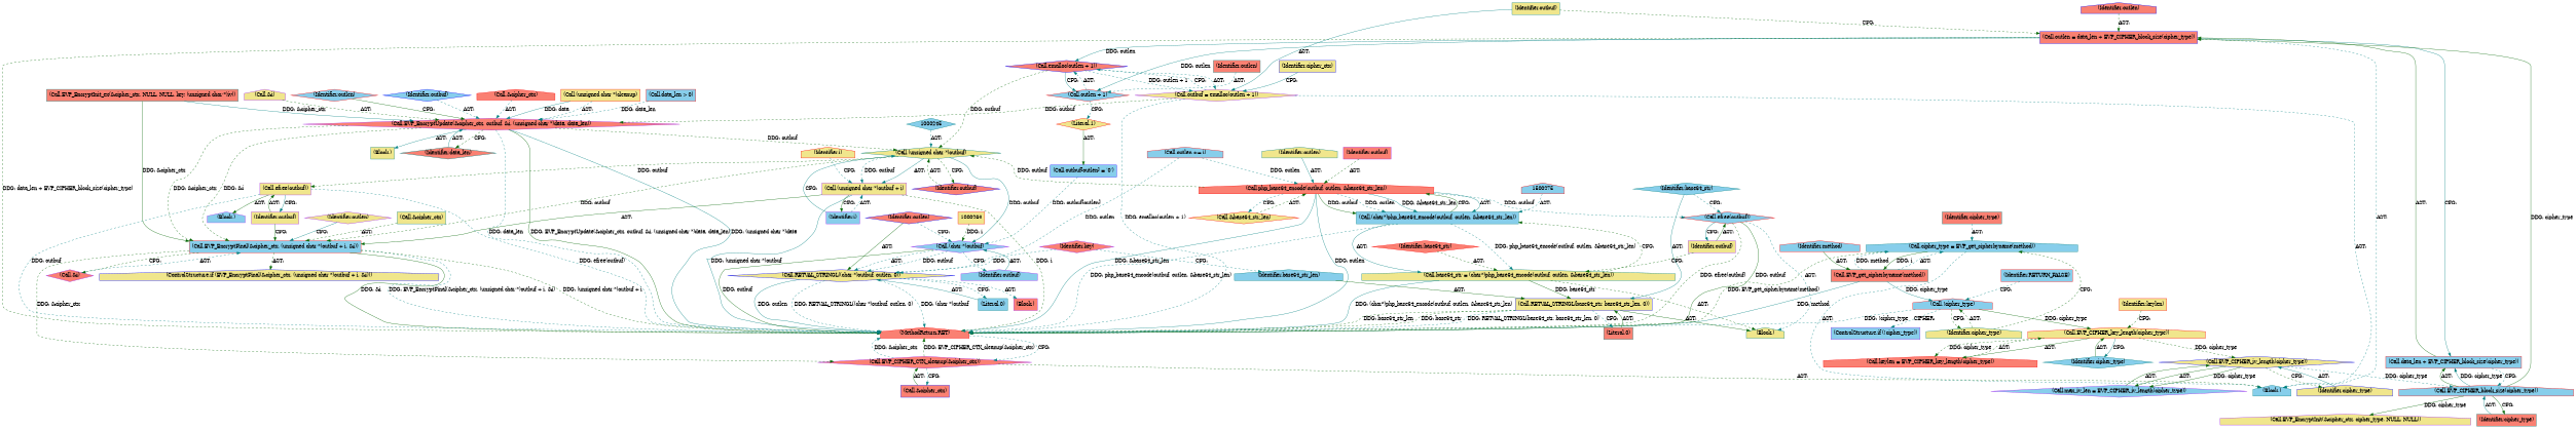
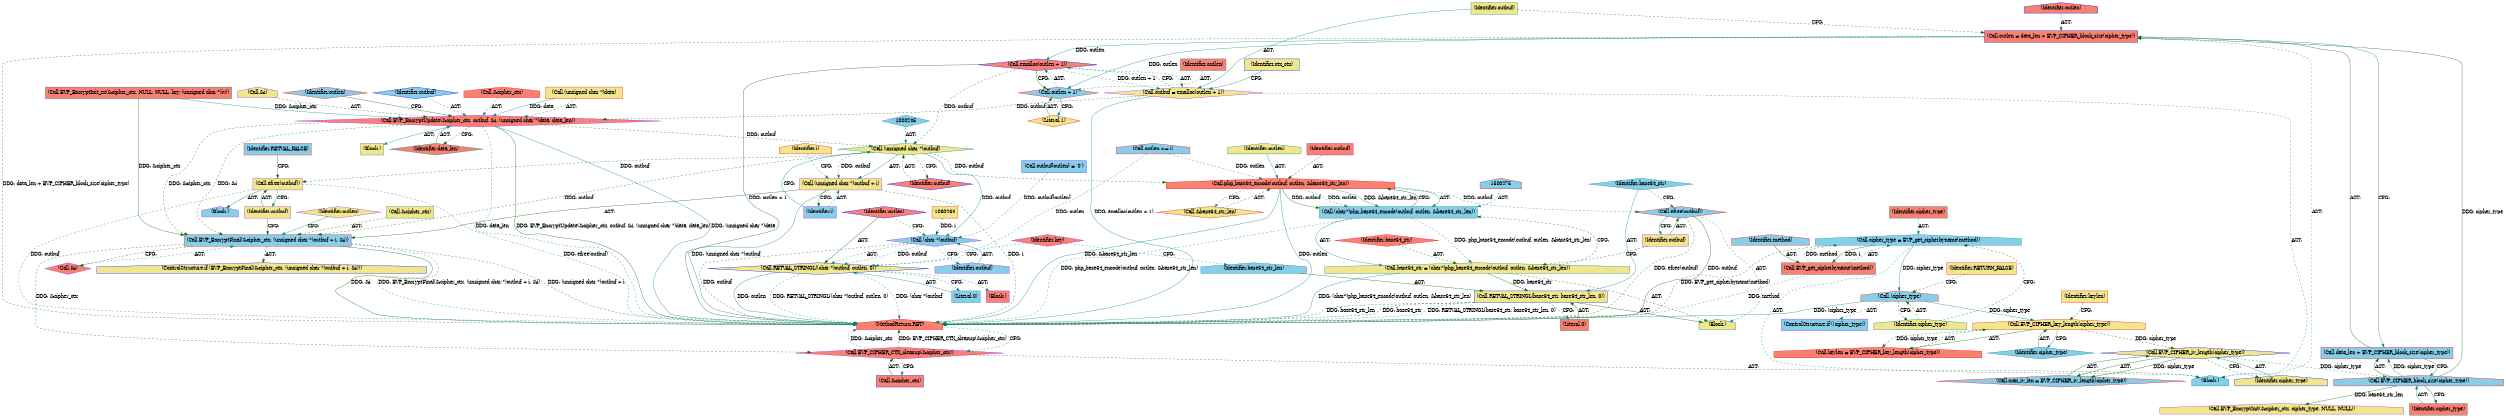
  digraph {
    node [color=red fillcolor=khaki shape=box style=filled]
    edge [color=teal style=dashed]
    n1 [color=blue fillcolor=salmon label="(Call,outlen = data_len + EVP_CIPHER_block_size(cipher_type))"]
    n2 [color=blue fillcolor=salmon label="(Call,emalloc(outlen + 1))" shape=diamond]
    n3 [fillcolor=skyblue label="(Call,outlen + 1)" shape=diamond]
    n4 [fillcolor=salmon label="(MethodReturn,RET)" shape=house]
    n5 [fillcolor=skyblue label="(Call,data_len + EVP_CIPHER_block_size(cipher_type))"]
    n6 [color=teal fillcolor=skyblue label="(Block,)" shape=house]
    n7 [color=purple label="(Call,outbuf = emalloc(outlen + 1))" shape=diamond]
    n8 [color=teal label="(Call,(unsigned char *)outbuf)" shape=diamond]
    n9 [label="(Literal,1)" shape=diamond]
    n10 [color=purple fillcolor=salmon label="(Call,EVP_CIPHER_CTX_cleanup(&cipher_ctx))" shape=diamond]
    n11 [fillcolor=skyblue label="(Call,EVP_CIPHER_block_size(cipher_type))" shape=house]
    n12 [color=purple label="(Call,EVP_EncryptInit(&cipher_ctx, cipher_type, NULL, NULL))" shape=house]
    n13 [color=teal fillcolor=salmon label="(Identifier,cipher_type)"]
    n14 [color=blue label="(Call,EVP_CIPHER_iv_length(cipher_type))" shape=diamond]
    n15 [color=blue label="(Identifier,cipher_type)" shape=house]
-   n16 [color=purple fillcolor=skyblue label="(Call,max_iv_len = EVP_CIPHER_iv_length(cipher_type))" shape=diamond]
+   n16 [fillcolor=skyblue label="(Call,max_iv_len = EVP_CIPHER_iv_length(cipher_type))" shape=diamond]
    n17 [label="(Call,EVP_CIPHER_key_length(cipher_type))" shape=house]
    n18 [color=teal fillcolor=skyblue label="(Identifier,cipher_type)" shape=diamond]
    n19 [fillcolor=salmon label="(Call,keylen = EVP_CIPHER_key_length(cipher_type))" shape=house]
    n20 [fillcolor=skyblue label="(Call,!cipher_type)" shape=house]
    n21 [color=purple fillcolor=skyblue label="(ControlStructure,if (!cipher_type))"]
    n22 [color=teal label="(Identifier,cipher_type)" shape=house]
    n23 [color=teal fillcolor=skyblue label="(Call,cipher_type = EVP_get_cipherbyname(method))" shape=house]
    n24 [color=teal fillcolor=salmon label="(Call,EVP_get_cipherbyname(method))"]
    n25 [fillcolor=skyblue label="(Identifier,method)" shape=house]
    n26 [color=purple fillcolor=salmon label="(Call,EVP_EncryptUpdate(&cipher_ctx, outbuf, &i, (unsigned char *)data, data_len))" shape=diamond]
    n27 [fillcolor=skyblue label="(Call,EVP_EncryptFinal(&cipher_ctx, (unsigned char *)outbuf + i, &i))"]
    n28 [color=teal label="(Block,)"]
    n29 [color=teal fillcolor=salmon label="(Identifier,data_len)" shape=diamond]
    n30 [color=purple label="(Call,(unsigned char *)outbuf + i)"]
    n31 [color=purple fillcolor=skyblue label="(Call,(char *)outbuf)" shape=diamond]
    n32 [fillcolor=salmon label="(Call,php_base64_encode(outbuf, outlen, &base64_str_len))" shape=house]
    n33 [color=purple label="(Call,efree(outbuf))"]
    n34 [color=blue fillcolor=salmon label="(Identifier,outbuf)" shape=diamond]
    n35 [color=purple fillcolor=salmon label="(Call,&i)" shape=diamond]
    n36 [color=blue label="(ControlStructure,if (EVP_EncryptFinal(&cipher_ctx, (unsigned char *)outbuf + i, &i)))" shape=house]
    n37 [color=blue fillcolor=salmon label="(Call,&cipher_ctx)"]
    n38 [color=purple fillcolor=skyblue label="(Identifier,i)"]
    n39 [color=blue label="(Call,RETVAL_STRINGL((char *)outbuf, outlen, 0))" shape=diamond]
    n40 [color=purple fillcolor=skyblue label="(Identifier,outbuf)" shape=house]
    n41 [color=teal fillcolor=skyblue label="(Call,(char*)php_base64_encode(outbuf, outlen, &base64_str_len))"]
    n42 [fillcolor=skyblue label="(Call,efree(outbuf))" shape=diamond]
    n43 [label="(Call,&base64_str_len)" shape=diamond]
    n44 [color=purple label="(Identifier,outbuf)"]
    n45 [color=purple fillcolor=skyblue label="(Block,)" shape=house]
    n46 [color=teal fillcolor=skyblue label="(Literal,0)"]
    n47 [color=purple fillcolor=salmon label="(Block,)"]
    n48 [color=teal label="(Call,base64_str = (char*)php_base64_encode(outbuf, outlen, &base64_str_len))" shape=house]
    n49 [color=teal label="(Block,)" shape=house]
    n50 [color=purple label="(Identifier,outbuf)"]
    n51 [color=blue label="(Call,RETVAL_STRINGL(base64_str, base64_str_len, 0))"]
    n52 [color=teal fillcolor=salmon label="(Literal,0)"]
    n53 [color=teal fillcolor=skyblue label="(Identifier,base64_str_len)" shape=house]
    n54 [color=teal label="(Identifier,outlen)" shape=house]
    n55 [color=blue fillcolor=salmon label="(Identifier,outlen)" shape=house]
-   n56 [label="(Call,(unsigned char *)cleanup)"]
+   n56 [label="(Call,(unsigned char *)data)"]
    n57 [color=blue fillcolor=skyblue label="(Call,outbuf[outlen] = '\0')"]
    n58 [color=purple fillcolor=salmon label="(Identifier,key)" shape=diamond]
    n59 [fillcolor=salmon label="(Identifier,base64_str)" shape=diamond]
-   n60 [fillcolor=skyblue label="(Identifier,RETURN_FALSE)"]
+   n60 [label="(Identifier,RETURN_FALSE)"]
    n61 [color=teal fillcolor=salmon label="(Call,EVP_EncryptInit_ex(&cipher_ctx, NULL, NULL, key, (unsigned char *)iv))"]
    n62 [color=purple label="(Identifier,outlen)" shape=diamond]
-   n63 [fillcolor=skyblue label="(Call,data_len > 0)"]
    n64 [label="(Identifier,i)" shape=house]
    n65 [color=teal fillcolor=skyblue label="(Identifier,base64_str)" shape=diamond]
+   n66 [fillcolor=skyblue label="(Identifier,RETVAL_FALSE)"]
    n67 [color=purple fillcolor=salmon label="(Identifier,outbuf)"]
    n68 [fillcolor=skyblue label="(Call,outlen += i)" shape=house]
    n69 [color=teal fillcolor=salmon label="(Identifier,cipher_type)"]
    n70 [color=purple label="(Call,&i)" shape=house]
    n71 [fillcolor=skyblue label="(Identifier,outlen)" shape=diamond]
    n72 [color=blue fillcolor=skyblue label="(Identifier,outbuf)" shape=diamond]
    n73 [color=blue fillcolor=salmon label="(Identifier,outlen)" shape=diamond]
    n74 [color=teal label="(Call,&cipher_ctx)"]
    n75 [color=teal fillcolor=salmon label="(Identifier,outlen)"]
    n76 [color=teal label="(Identifier,outbuf)"]
    n77 [label="(Identifier,keylen)"]
-   n78 [color=blue label="(Identifier,cipher_ctx)"]
+   n78 [color=blue label="(Identifier,ctx_ctx)"]
    n79 [fillcolor=salmon label="(Call,&cipher_ctx)" shape=house]
    1000245 [color=teal fillcolor=skyblue shape=diamond]
-   1000264
+   1000264 [label=1080264]
    n82 [fillcolor=skyblue label=1500275 shape=house]
    n1 -> n2 [label="DDG: outlen" style=solid]
    n1 -> n3 [label="DDG: outlen" style=solid]
    n1 -> n4 [color=darkgreen label="DDG: data_len + EVP_CIPHER_block_size(cipher_type)"]
    n1 -> n5 [label="CFG: " style=solid]
    n1 -> n6 [label="AST: "]
-   n2 -> n3 [label="CFG: " style=solid]
+   n2 -> n3 [color=darkgreen label="CFG: " style=solid]
+   n2 -> n4 [color=darkgreen label="DDG: outlen + 1" style=solid]
    n2 -> n7 [label="AST: "]
    n2 -> n7 [label="DDG: outlen + 1"]
    n2 -> n8 [color=darkgreen label="DDG: outbuf"]
    n3 -> n2 [label="AST: "]
-   n3 -> n9 [label="CFG: "]
+   n3 -> n9 [label="CFG: " style=solid]
    n4 -> n10 [label="CFG: "]
    n5 -> n1 [color=darkgreen label="AST: " style=solid]
-   n5 -> n11 [label="CFG: "]
+   n5 -> n11 [label="CFG: " style=solid]
    n7 -> n2 [label="CFG: "]
-   n7 -> n4 [label="DDG: emalloc(outlen + 1)"]
+   n7 -> n4 [label="DDG: emalloc(outlen + 1)" style=solid]
    n7 -> n6 [label="AST: "]
    n7 -> n26 [color=darkgreen label="DDG: outbuf"]
    n8 -> n27 [color=darkgreen label="DDG: outbuf"]
    n8 -> n30 [label="AST: " style=solid]
    n8 -> n30 [label="DDG: outbuf"]
    n8 -> n31 [label="DDG: outbuf" style=solid]
-   n32 -> n8 [color=darkgreen label="DDG: outbuf"]
+   n8 -> n32 [color=darkgreen label="DDG: outbuf"]
    n8 -> n33 [color=darkgreen label="DDG: outbuf"]
    n8 -> n34 [color=darkgreen label="CFG: "]
-   n9 -> n57 [color=darkgreen label="AST: " style=solid]
+   n9 -> n3 [color=darkgreen label="AST: " style=solid]
    n10 -> n4 [label="DDG: &cipher_ctx"]
    n10 -> n4 [color=darkgreen label="DDG: EVP_CIPHER_CTX_cleanup(&cipher_ctx)"]
    n10 -> n6 [color=darkgreen label="AST: "]
    n10 -> n37 [label="CFG: "]
    n11 -> n1 [color=darkgreen label="DDG: cipher_type" style=solid]
    n11 -> n5 [color=darkgreen label="AST: " style=solid]
    n11 -> n5 [label="DDG: cipher_type" style=solid]
-   n11 -> n12 [color=darkgreen label="DDG: cipher_type" style=solid]
+   n11 -> n12 [color=darkgreen label="DDG: base64_str_len" style=solid]
    n11 -> n13 [color=darkgreen label="CFG: " style=solid]
    n13 -> n11 [label="AST: " style=solid]
    n14 -> n11 [label="DDG: cipher_type"]
    n14 -> n15 [color=darkgreen label="CFG: "]
    n14 -> n16 [color=darkgreen label="AST: " style=solid]
    n14 -> n16 [color=darkgreen label="DDG: cipher_type" style=solid]
    n15 -> n14 [label="AST: " style=solid]
    n16 -> n14 [color=darkgreen label="AST: " style=solid]
    n17 -> n14 [color=darkgreen label="DDG: cipher_type"]
    n17 -> n18 [label="CFG: " style=solid]
    n17 -> n19 [color=darkgreen label="AST: " style=solid]
    n17 -> n19 [color=darkgreen label="DDG: cipher_type"]
    n18 -> n17 [color=darkgreen label="AST: " style=solid]
    n19 -> n17 [color=darkgreen label="AST: "]
-   n20 -> n4 [label="DDG: !cipher_type"]
-   n20 -> n17 [color=darkgreen label="DDG: cipher_type" style=solid]
-   n20 -> n21 [label="CIPHER: "]
+   n20 -> n4 [label="DDG: !cipher_type" style=solid]
+   n20 -> n17 [label="DDG: cipher_type" style=solid]
+   n20 -> n21 [label="AST: "]
    n20 -> n22 [color=darkgreen label="CFG: "]
    n22 -> n20 [color=darkgreen label="AST: "]
    n22 -> n23 [color=darkgreen label="CFG: "]
    n23 -> n4 [color=darkgreen label="DDG: EVP_get_cipherbyname(method)"]
    n23 -> n6 [label="AST: "]
-   n24 -> n20 [label="DDG: cipher_type" style=solid]
+   n23 -> n20 [label="DDG: cipher_type" style=solid]
    n23 -> n24 [color=darkgreen label="DDG: i" style=solid]
-   n24 -> n4 [label="DDG: method" style=solid]
+   n24 -> n4 [label="DDG: method"]
    n24 -> n23 [label="AST: "]
    n24 -> n23 [label="DDG: method"]
    n25 -> n24 [color=darkgreen label="AST: " style=solid]
    n26 -> n4 [label="DDG: data_len"]
    n26 -> n4 [color=darkgreen label="DDG: EVP_EncryptUpdate(&cipher_ctx, outbuf, &i, (unsigned char *)data, data_len)" style=solid]
    n26 -> n4 [label="DDG: (unsigned char *)data" style=solid]
    n26 -> n8 [color=darkgreen label="DDG: outbuf"]
    n26 -> n27 [color=darkgreen label="DDG: &cipher_ctx"]
    n26 -> n27 [color=darkgreen label="DDG: &i"]
    n26 -> n28 [label="AST: " style=solid]
    n26 -> n29 [color=darkgreen label="CFG: "]
    n27 -> n4 [color=darkgreen label="DDG: &i" style=solid]
    n27 -> n4 [label="DDG: EVP_EncryptFinal(&cipher_ctx, (unsigned char *)outbuf + i, &i)"]
    n27 -> n4 [color=darkgreen label="DDG: (unsigned char *)outbuf + i"]
    n27 -> n10 [color=darkgreen label="DDG: &cipher_ctx"]
    n27 -> n35 [color=darkgreen label="CFG: "]
    n27 -> n36 [color=darkgreen label="AST: "]
    n29 -> n26 [label="AST: " style=solid]
    n30 -> n4 [label="DDG: (unsigned char *)outbuf" style=solid]
    n30 -> n4 [color=darkgreen label="DDG: i"]
    n30 -> n27 [color=darkgreen label="AST: " style=solid]
    n30 -> n38 [color=darkgreen label="CFG: " style=solid]
-   n31 -> n4 [color=darkgreen label="DDG: outbuf" style=solid]
+   n31 -> n4 [color=darkgreen label="DDG: outbuf"]
    n31 -> n39 [label="AST: "]
    n31 -> n39 [label="DDG: outbuf"]
    n31 -> n40 [label="CFG: "]
    n32 -> n4 [label="DDG: outlen" style=solid]
    n32 -> n4 [label="DDG: &base64_str_len" style=solid]
    n32 -> n41 [label="AST: " style=solid]
    n32 -> n41 [color=darkgreen label="DDG: outbuf" style=solid]
    n32 -> n41 [label="DDG: outlen"]
    n32 -> n41 [label="DDG: &base64_str_len" style=solid]
    n32 -> n42 [label="DDG: outbuf"]
    n32 -> n43 [label="CFG: "]
    n33 -> n4 [label="DDG: outbuf"]
    n33 -> n4 [label="DDG: efree(outbuf)"]
    n33 -> n44 [label="CFG: " style=solid]
    n33 -> n45 [color=darkgreen label="AST: " style=solid]
    n34 -> n8 [color=darkgreen label="AST: "]
    n35 -> n27 [label="AST: "]
    n37 -> n10 [color=darkgreen label="AST: " style=solid]
    n38 -> n8 [label="CFG: " style=solid]
    n38 -> n30 [label="AST: "]
    n39 -> n4 [label="DDG: (char *)outbuf"]
    n39 -> n4 [label="DDG: outlen" style=solid]
    n39 -> n4 [label="DDG: RETVAL_STRINGL((char *)outbuf, outlen, 0)"]
    n39 -> n46 [label="CFG: "]
    n39 -> n47 [label="AST: "]
    n40 -> n31 [label="AST: " style=solid]
    n41 -> n4 [label="DDG: php_base64_encode(outbuf, outlen, &base64_str_len)"]
    n41 -> n32 [color=darkgreen label="CFG: " style=solid]
    n41 -> n48 [label="AST: " style=solid]
    n41 -> n48 [label="DDG: php_base64_encode(outbuf, outlen, &base64_str_len)"]
    n42 -> n4 [color=darkgreen label="DDG: outbuf" style=solid]
    n42 -> n4 [color=darkgreen label="DDG: efree(outbuf)"]
    n42 -> n49 [label="AST: "]
    n42 -> n50 [label="CFG: " style=solid]
    n43 -> n32 [color=darkgreen label="AST: "]
    n44 -> n27 [color=darkgreen label="CFG: " style=solid]
    n44 -> n33 [color=darkgreen label="AST: " style=solid]
    n46 -> n39 [label="AST: " style=solid]
    n48 -> n4 [label="DDG: (char*)php_base64_encode(outbuf, outlen, &base64_str_len)" style=solid]
    n48 -> n41 [color=darkgreen label="CFG: "]
    n48 -> n49 [color=darkgreen label="AST: "]
    n48 -> n51 [color=darkgreen label="DDG: base64_str" style=solid]
    n50 -> n42 [color=darkgreen label="AST: " style=solid]
    n50 -> n48 [color=darkgreen label="CFG: "]
    n51 -> n4 [color=darkgreen label="DDG: base64_str_len"]
    n51 -> n4 [color=darkgreen label="DDG: base64_str"]
    n51 -> n4 [label="DDG: RETVAL_STRINGL(base64_str, base64_str_len, 0)"]
    n51 -> n49 [color=darkgreen label="AST: " style=solid]
    n51 -> n52 [label="CFG: "]
    n52 -> n51 [color=darkgreen label="AST: " style=solid]
    n53 -> n51 [color=darkgreen label="AST: " style=solid]
    n54 -> n32 [label="AST: " style=solid]
    n55 -> n1 [color=darkgreen label="AST: "]
    n56 -> n26 [label="AST: "]
    n56 -> n26 [label="DDG: data" style=solid]
    n57 -> n31 [label="DDG: outbuf[outlen]"]
-   n58 -> n39 [label="DDG: "]
+   n58 -> n39 [label="CFG: "]
    n58 -> n53 [label="CFG: "]
    n59 -> n48 [color=darkgreen label="AST: "]
-   n60 -> n20 [label="CFG: "]
+   n60 -> n20 [color=darkgreen label="CFG: "]
    n61 -> n26 [label="DDG: &cipher_ctx" style=solid]
    n61 -> n27 [color=darkgreen label="DDG: &cipher_ctx" style=solid]
    n62 -> n27 [label="CFG: " style=solid]
-   n63 -> n26 [label="DDG: data_len"]
    n64 -> n30 [label="CFG: "]
    n65 -> n42 [label="CFG: "]
    n65 -> n51 [label="AST: " style=solid]
+   n66 -> n33 [color=darkgreen label="CFG: " style=solid]
    n67 -> n32 [color=darkgreen label="AST: "]
    n68 -> n32 [label="DDG: outlen"]
    n68 -> n39 [label="DDG: outlen"]
    n69 -> n23 [label="AST: "]
    n70 -> n26 [color=darkgreen label="AST: "]
    n71 -> n26 [color=darkgreen label="CFG: " style=solid]
    n72 -> n26 [label="AST: "]
    n73 -> n31 [label="CFG: "]
    n73 -> n39 [color=darkgreen label="AST: " style=solid]
    n74 -> n27 [color=darkgreen label="AST: "]
    n75 -> n3 [label="AST: "]
    n76 -> n1 [color=darkgreen label="CFG: "]
    n76 -> n7 [label="AST: " style=solid]
    n77 -> n17 [color=darkgreen label="CFG: "]
    n78 -> n7 [label="CFG: " style=solid]
    n79 -> n26 [label="AST: "]
    1000245 -> n8 [label="AST: "]
    1000264 -> n31 [color=darkgreen label="DDG: i"]
    n82 -> n41 [label="AST: "]
  }
